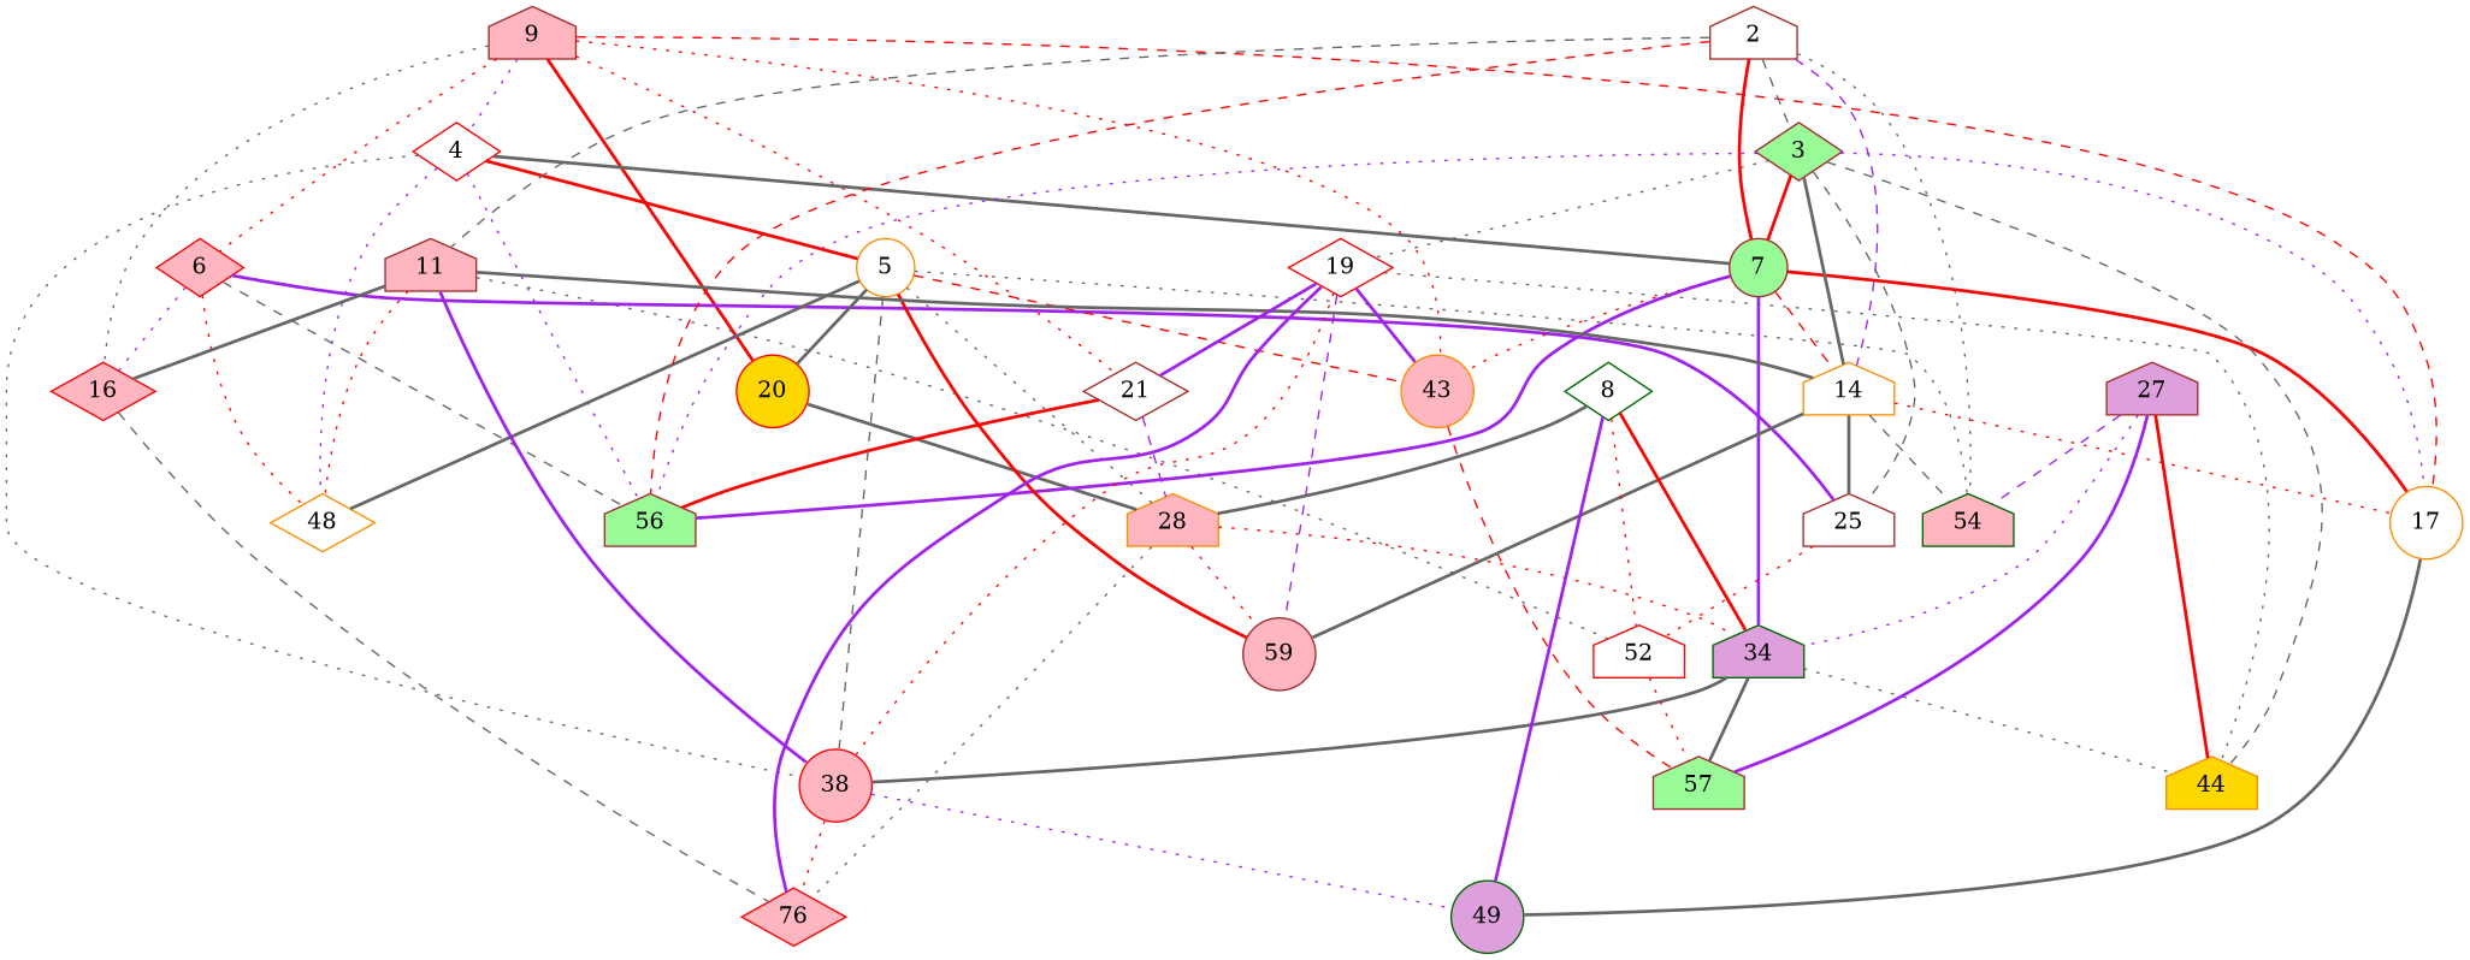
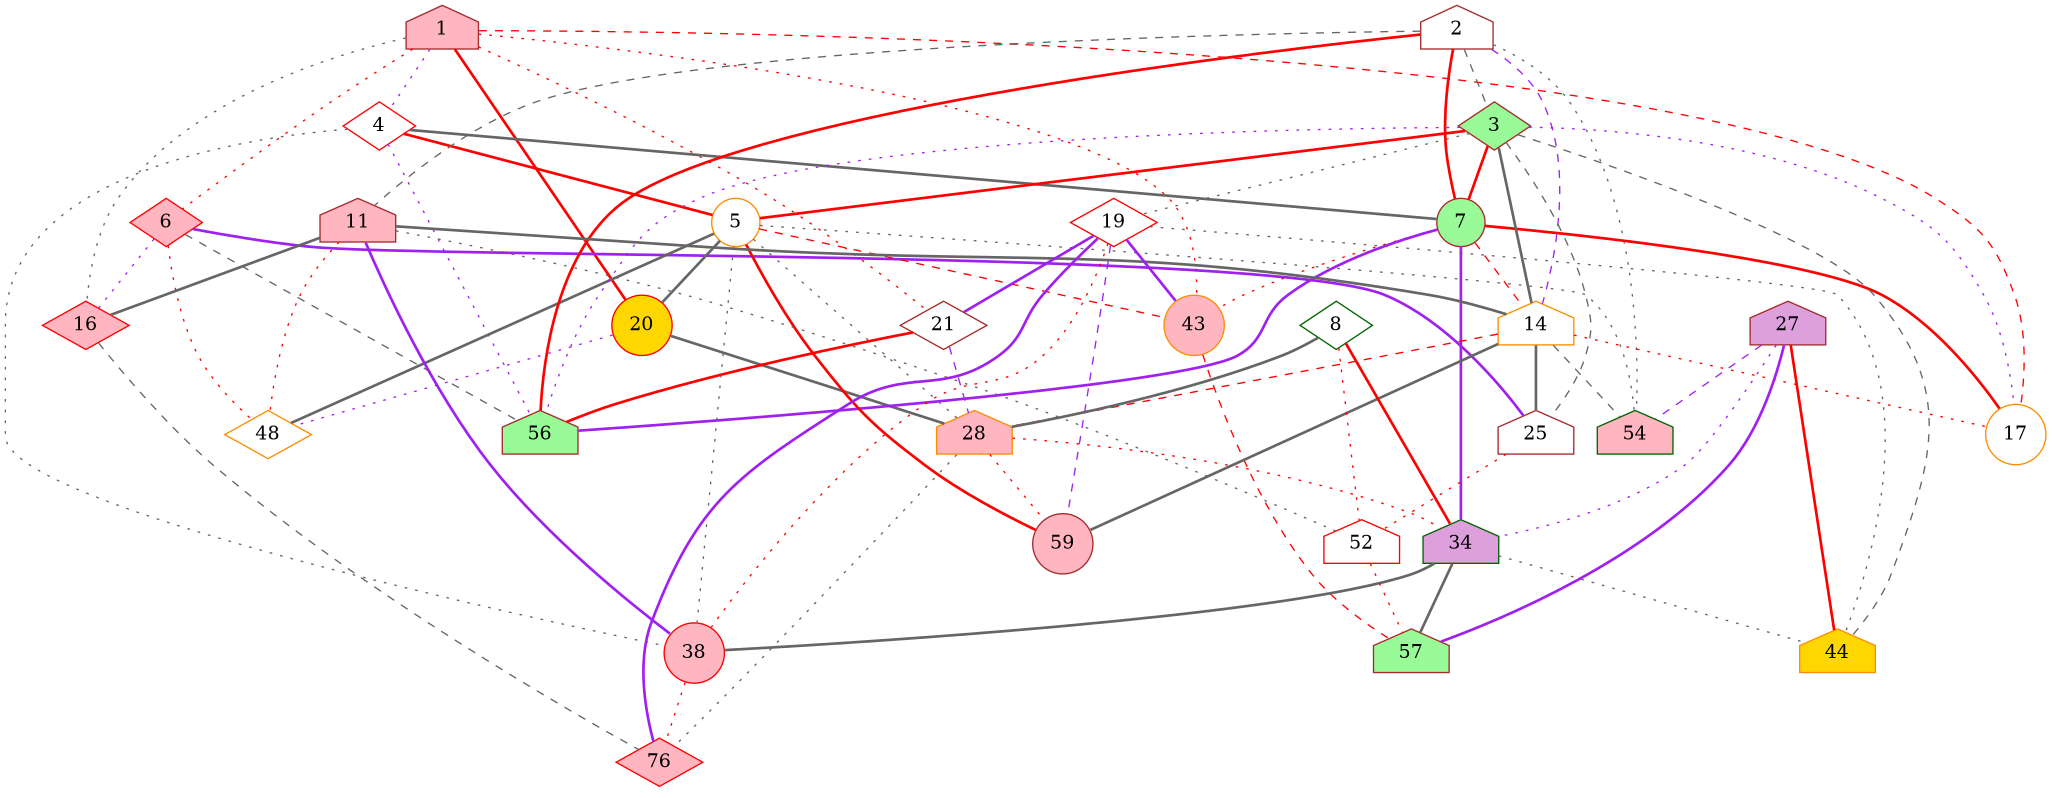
  graph {
    node [color=brown fillcolor=white shape=house style=filled]
    edge [color=gray40 style=dotted]
-   1 [fillcolor=lightpink super="+15+31" label=9]
+   1 [fillcolor=lightpink super="+15+31"]
    4 [color=red shape=diamond super="+12"]
    6 [color=red fillcolor=lightpink shape=diamond super="+40"]
    16 [color=red fillcolor=lightpink shape=diamond]
    17 [color=darkorange shape=circle super="+26"]
    20 [color=red fillcolor=gold shape=circle]
    21 [shape=diamond]
    43 [color=darkorange fillcolor=lightpink shape=circle super="+60"]
    7 [fillcolor=palegreen shape=circle super="+29+50+22"]
    56 [fillcolor=palegreen super="+61"]
    5 [color=darkorange shape=circle super="+18+55+13"]
    38 [color=red fillcolor=lightpink shape=circle super="+58+41"]
    25
    48 [color=darkorange shape=diamond]
    n15 [color=red fillcolor=lightpink label=76 shape=diamond]
-   49 [color=darkgreen fillcolor=plum shape=circle]
    28 [color=darkorange fillcolor=lightpink super="+30"]
    57 [fillcolor=palegreen]
    2 [super="+33"]
    3 [fillcolor=palegreen shape=diamond super="+10+9"]
    11 [fillcolor=lightpink super="+36"]
    14 [color=darkorange super="+23+47"]
    54 [color=darkgreen fillcolor=lightpink]
    19 [color=red shape=diamond super="+39+24"]
    44 [color=darkorange fillcolor=gold]
    34 [color=darkgreen fillcolor=plum super="+37+45"]
    52 [color=red]
    59 [fillcolor=lightpink shape=circle]
    8 [color=darkgreen shape=diamond]
    27 [fillcolor=plum]
    1 -- 4 [color=purple]
    1 -- 6 [color=red weight=2]
    1 -- 16
    1 -- 17 [color=red style=dashed]
    1 -- 20 [color=red style=bold]
    1 -- 21 [color=red]
    1 -- 43 [color=red]
    4 -- 7 [style=bold]
    4 -- 56 [color=purple]
    4 -- 5 [color=red style=bold weight=3]
    4 -- 38 [weight=2]
    6 -- 16 [color=purple]
    6 -- 56 [style=dashed]
    6 -- 25 [color=purple style=bold]
    6 -- 48 [color=red]
    16 -- n15 [style=dashed]
-   17 -- 49 [style=bold]
-   4 -- 48 [color=purple]
+   20 -- 48 [color=purple]
    20 -- 28 [style=bold]
    21 -- 56 [color=red style=bold]
    21 -- 28 [color=purple style=dashed]
    43 -- 57 [color=red style=dashed]
    7 -- 17 [color=red style=bold]
    7 -- 43 [color=red]
    7 -- 56 [color=purple style=bold]
    7 -- 14 [color=red style=dashed]
    7 -- 34 [color=purple style=bold weight=2]
    5 -- 20 [style=bold]
    5 -- 43 [color=red style=dashed weight=2]
-   5 -- 38 [style=dashed]
+   5 -- 38
    5 -- 48 [style=bold]
    5 -- 28
    5 -- 54
    5 -- 59 [color=red style=bold]
    38 -- n15 [color=red]
-   38 -- 49 [color=purple]
    25 -- 52 [color=red]
    28 -- n15
    28 -- 34 [color=red]
    28 -- 59 [color=red]
    2 -- 7 [color=red style=bold]
-   2 -- 56 [color=red style=dashed]
+   2 -- 56 [color=red style=bold]
    2 -- 3 [style=dashed]
    2 -- 11 [style=dashed]
    2 -- 14 [color=purple style=dashed]
    2 -- 54
    3 -- 17 [color=purple]
    3 -- 7 [color=red style=bold weight=2]
    3 -- 56 [color=purple]
+   3 -- 5 [color=red style=bold]
    3 -- 25 [style=dashed]
    3 -- 14 [style=bold]
    3 -- 19
    3 -- 44 [style=dashed]
    11 -- 16 [style=bold]
    11 -- 38 [color=purple style=bold]
    11 -- 48 [color=red]
    11 -- 14 [style=bold]
    11 -- 52
    14 -- 17 [color=red weight=2]
    14 -- 25 [style=bold]
+   14 -- 28 [color=red style=dashed]
    14 -- 54 [style=dashed]
    14 -- 59 [style=bold]
    19 -- 21 [color=purple style=bold]
    19 -- 43 [color=purple style=bold]
    19 -- 38 [color=red]
    19 -- n15 [color=purple style=bold]
    19 -- 44
    19 -- 59 [color=purple style=dashed]
    34 -- 38 [style=bold]
    34 -- 57 [style=bold]
    34 -- 44
    52 -- 57 [color=red]
-   8 -- 49 [color=purple style=bold]
    8 -- 28 [style=bold]
    8 -- 34 [color=red style=bold]
    8 -- 52 [color=red]
    27 -- 57 [color=purple style=bold]
    27 -- 54 [color=purple style=dashed]
    27 -- 44 [color=red style=bold]
    27 -- 34 [color=purple]
  }
